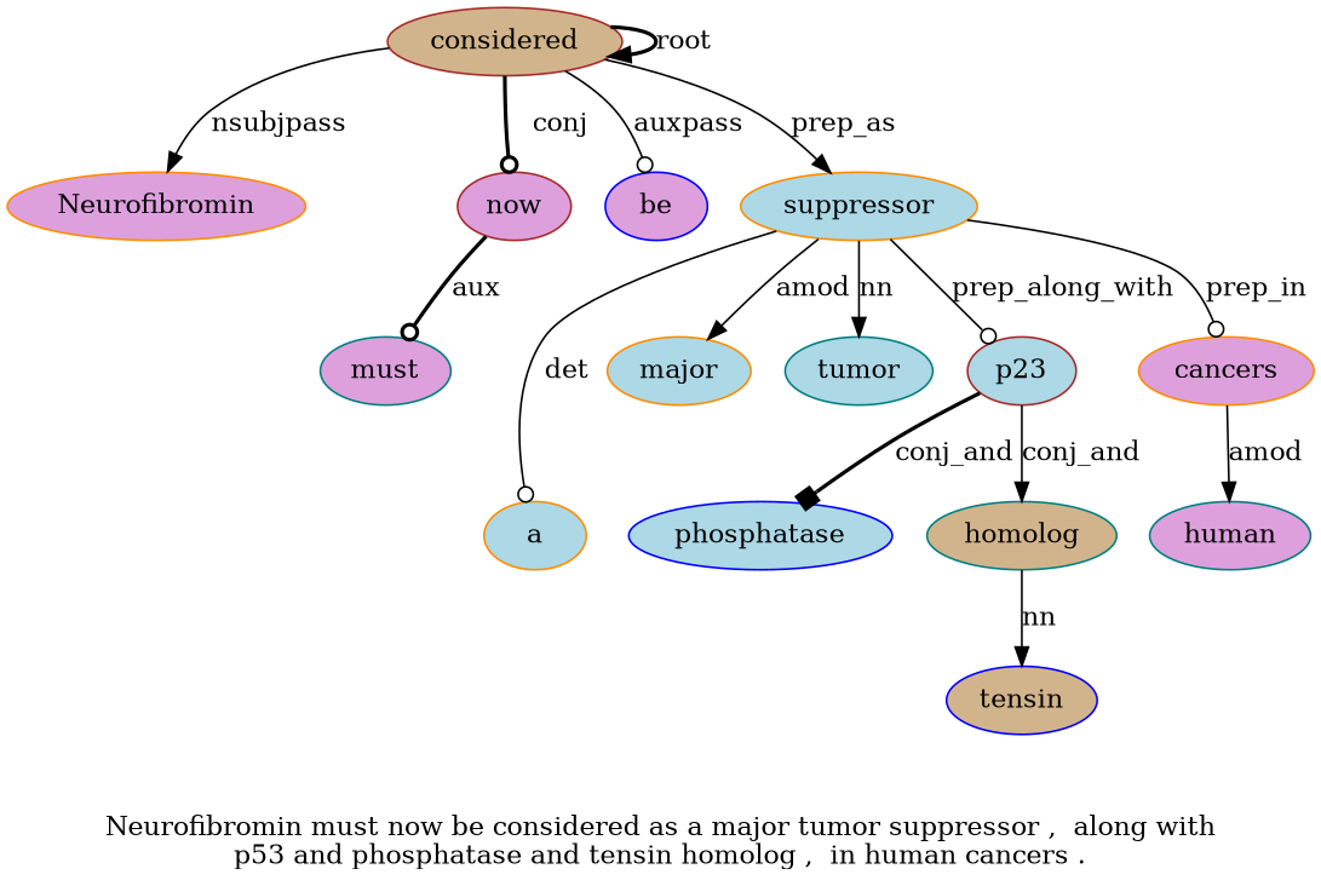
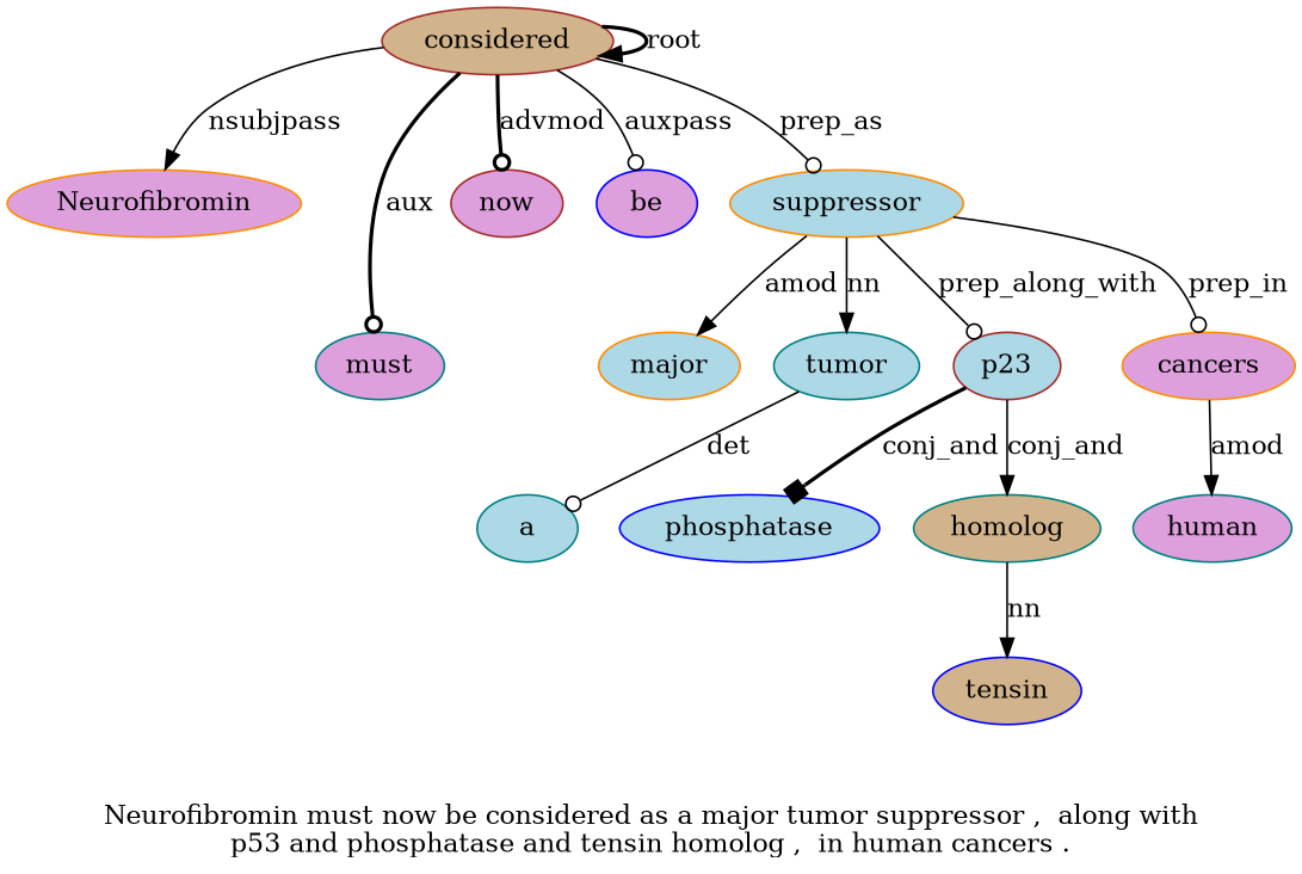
  digraph {
    label="Neurofibromin must now be considered as a major tumor suppressor ,  along with\np53 and phosphatase and tensin homolog ,  in human cancers ."
    node [color=teal fillcolor=plum style=filled]
    edge [arrowhead=normal style=solid]
    n1 [color=brown fillcolor=tan label=considered]
    n2 [color=darkorange label=Neurofibromin]
    n3 [label=must]
    n4 [color=brown label=now]
    n5 [color=blue label=be]
    n6 [color=darkorange fillcolor=lightblue label=suppressor]
-   n7 [color=darkorange fillcolor=lightblue label=a]
+   n7 [fillcolor=lightblue label=a]
    n8 [color=darkorange fillcolor=lightblue label=major]
    n9 [fillcolor=lightblue label=tumor]
    n10 [color=brown fillcolor=lightblue label=p23]
    n11 [color=darkorange label=cancers]
    n12 [color=blue fillcolor=lightblue label=phosphatase]
    n13 [fillcolor=tan label=homolog]
    n14 [label=human]
    n15 [color=blue fillcolor=tan label=tensin]
    n1 -> n1 [label=root style=bold]
    n1 -> n2 [label=nsubjpass]
-   n4 -> n3 [arrowhead=odot label=aux style=bold]
-   n1 -> n4 [arrowhead=odot label=conj style=bold]
+   n1 -> n3 [arrowhead=odot label=aux style=bold]
+   n1 -> n4 [arrowhead=odot label=advmod style=bold]
    n1 -> n5 [arrowhead=odot label=auxpass]
-   n1 -> n6 [label=prep_as]
-   n6 -> n7 [arrowhead=odot label=det]
+   n1 -> n6 [arrowhead=odot label=prep_as]
+   n9 -> n7 [arrowhead=odot label=det]
    n6 -> n8 [label=amod]
    n6 -> n9 [label=nn]
    n6 -> n10 [arrowhead=odot label=prep_along_with]
    n6 -> n11 [arrowhead=odot label=prep_in]
    n10 -> n12 [arrowhead=box label=conj_and style=bold]
    n10 -> n13 [label=conj_and]
    n11 -> n14 [label=amod]
    n13 -> n15 [label=nn]
  }
